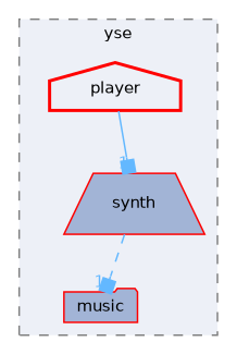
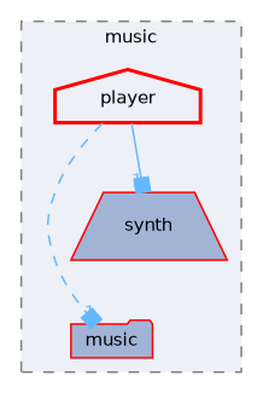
  digraph {
    compound=true
    node [color=red fillcolor="#a2b4d6" fontname=Helvetica fontsize=10 style=filled]
    edge [arrowhead=box color=steelblue1 fontcolor=steelblue1 fontname=Helvetica fontsize=10 headlabel=1 labeldistance=1.5 labelfontname=Helvetica labelfontsize=10]
    n1 [height=0.2 label=music shape=folder width=0.4]
    n2 [height=0.2 label=synth shape=trapezium width=0.4]
    n3 [fillcolor="#edf0f7" height=0.2 label=player shape=house style="filled,bold" width=0.4]
    subgraph cluster_1 {
      bgcolor="#edf0f7"
      fontname=Helvetica
      fontsize=10
-     label=yse
+     label=music
      pencolor=grey50
      style="filled,dashed"
      n1
      n2
      n3
    }
-   n2 -> n1 [style=dashed]
+   n3 -> n1 [style=dashed]
    n3 -> n2 [style=solid]
  }
